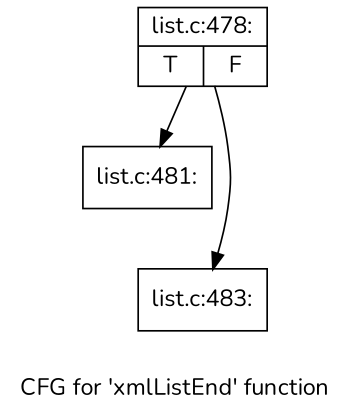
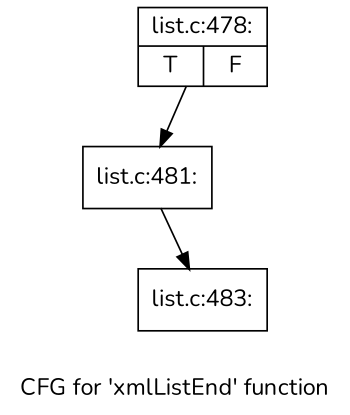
  digraph {
    fontname=Nunito
    label="CFG for 'xmlListEnd' function"
    node [fontname=Nunito shape=record]
    edge [fontname=Nunito]
    n1 [label="{list.c:478:|{<s0>T|<s1>F}}"]
    n2 [label="{list.c:481:}"]
    n3 [label="{list.c:483:}"]
    n1 -> n2
-   n1 -> n3
+   n2 -> n3
  }
